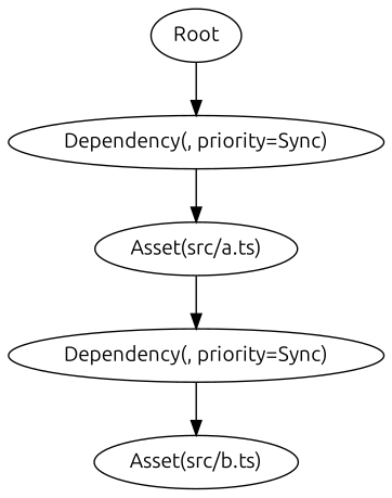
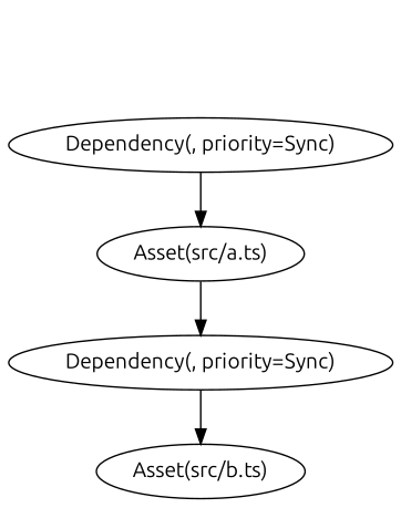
  digraph {
    fontname=Ubuntu
    node [fontname=Ubuntu]
    edge [fontname=Ubuntu]
-   n1 [label=Root]
    n2 [label="Dependency(, priority=Sync)"]
    n3 [label="Asset(src/a.ts)"]
    n4 [label="Dependency(, priority=Sync)"]
    n5 [label="Asset(src/b.ts)"]
-   n1 -> n2
    n2 -> n3
    n3 -> n4
    n4 -> n5
  }
